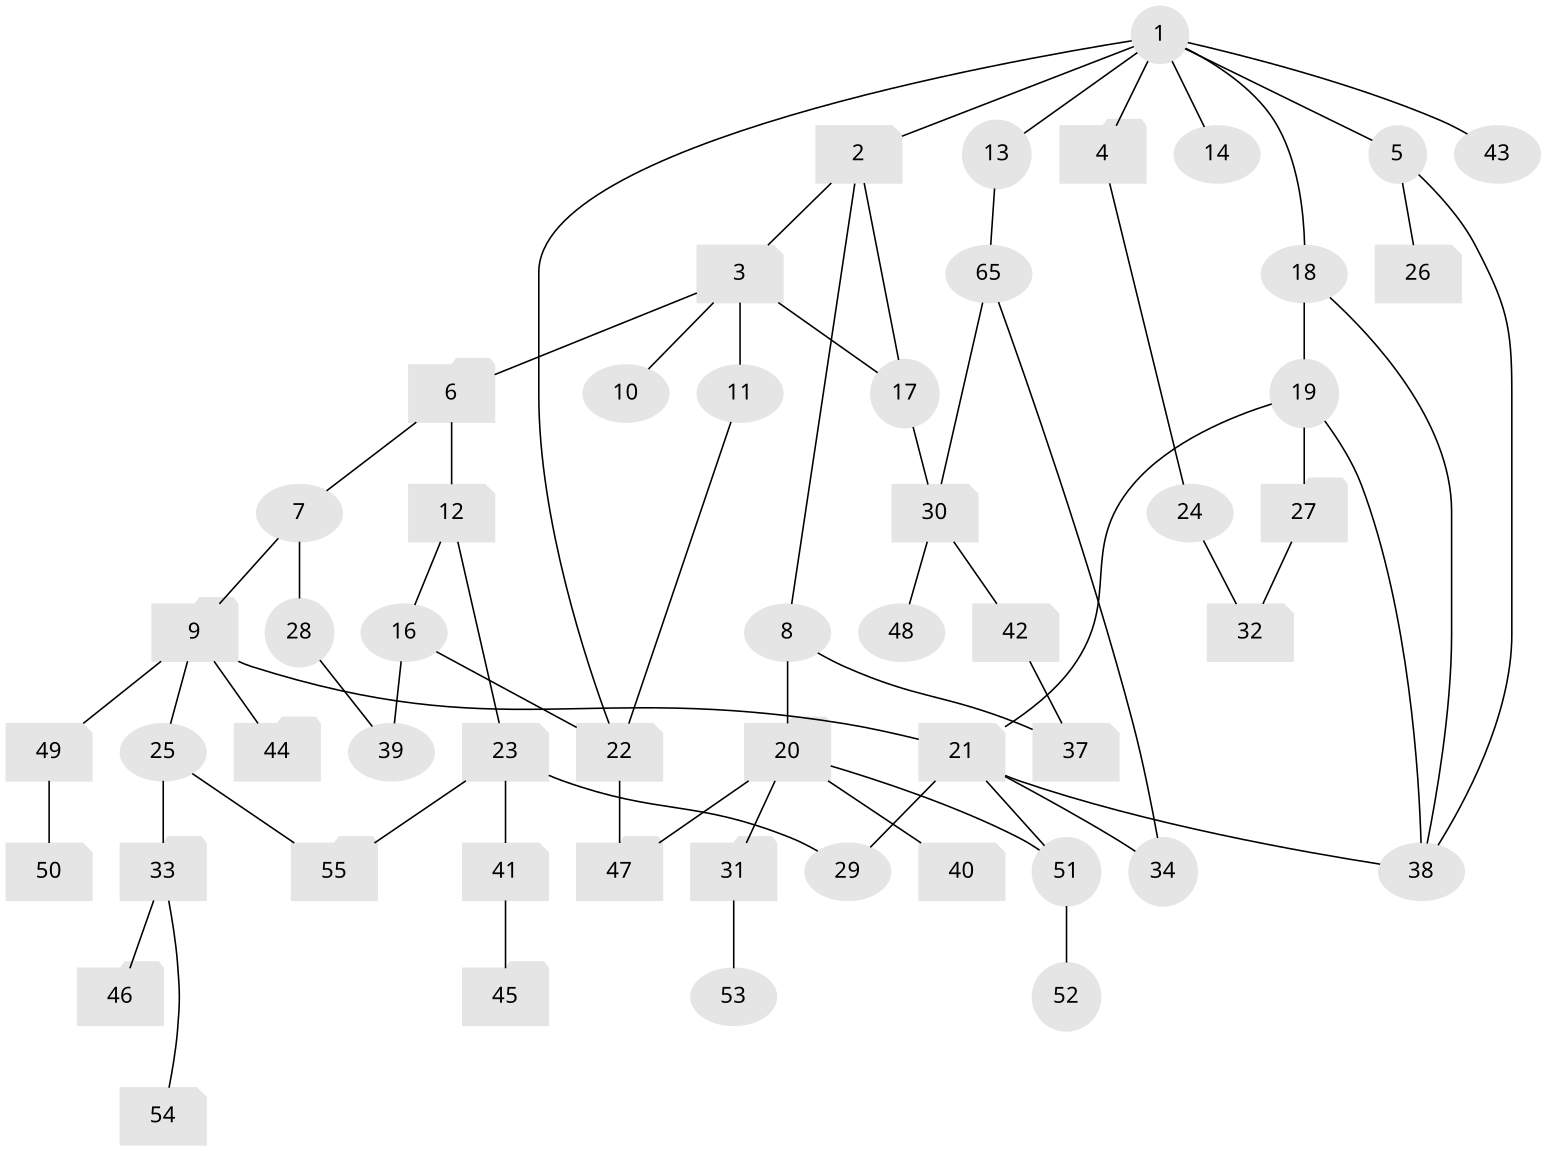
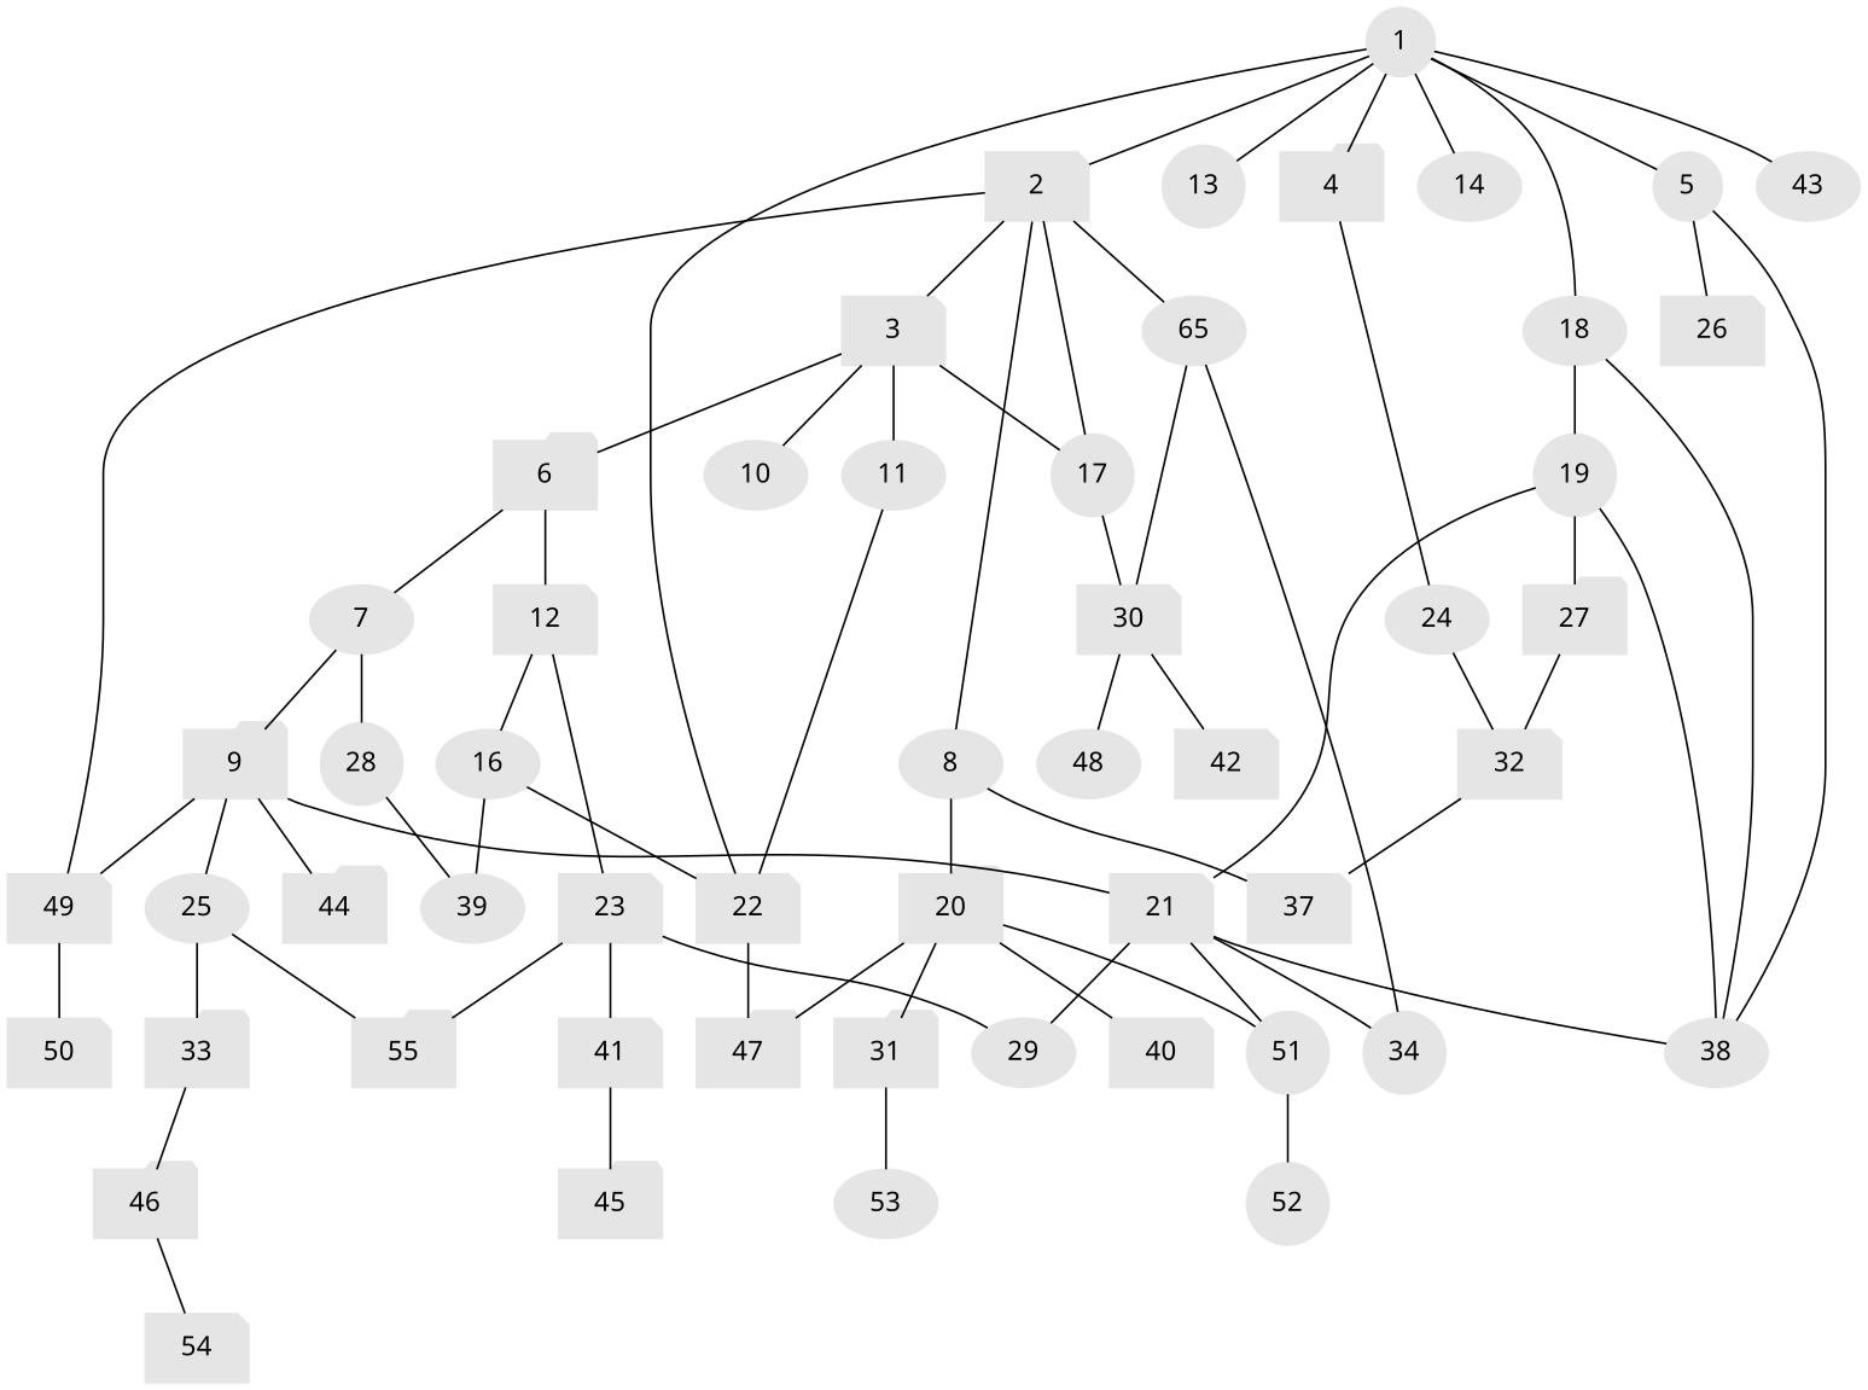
  graph {
    fontname="Noto Sans"
    node [color=gray90 fontname="Noto Sans" shape=note style=filled]
    edge [fontname="Noto Sans"]
    1 [shape=circle]
    2
    4 [shape=folder]
    5 [shape=circle]
    13 [shape=circle]
    14 [shape=ellipse]
    18 [shape=ellipse]
    22
    43 [shape=ellipse]
    3
    8 [shape=ellipse]
    17 [shape=circle]
    49
    24 [shape=ellipse]
    26
    38 [shape=ellipse]
    n17 [label=65 shape=ellipse]
    19 [shape=circle]
    47 [shape=folder]
    6 [shape=folder]
    10 [shape=ellipse]
    11 [shape=ellipse]
    20 [shape=folder]
    37
    30
    50
    7 [shape=ellipse]
    12
    32
    9 [shape=folder]
    28 [shape=circle]
    16 [shape=ellipse]
    23
    21
    25 [shape=ellipse]
    44 [shape=folder]
    39 [shape=ellipse]
    31 [shape=folder]
    40
    51 [shape=circle]
    34 [shape=circle]
    29 [shape=ellipse]
    n43 [label=55 shape=folder]
    33 [shape=folder]
    41
    42
    48 [shape=ellipse]
    27 [shape=folder]
    53 [shape=ellipse]
    52 [shape=circle]
    45 [shape=folder]
    46 [shape=folder]
    54
    1 -- 2
    1 -- 4
    1 -- 5
    1 -- 13
    1 -- 14
    1 -- 18
    1 -- 22
    1 -- 43
    2 -- 3
    2 -- 8
    2 -- 17
+   2 -- 49
    4 -- 24
    5 -- 26
    5 -- 38
-   13 -- n17
+   2 -- n17
    18 -- 38
    18 -- 19
    22 -- 47
    3 -- 17
    3 -- 6
    3 -- 10
    3 -- 11
    8 -- 20
    8 -- 37
    17 -- 30
    49 -- 50
    24 -- 32
    n17 -- 30
    n17 -- 34
    19 -- 38
    19 -- 21
    19 -- 27
    6 -- 7
    6 -- 12
    11 -- 22
    20 -- 47
    20 -- 31
    20 -- 40
    20 -- 51
    30 -- 42
    30 -- 48
    7 -- 9
    7 -- 28
    12 -- 16
    12 -- 23
-   42 -- 37
+   32 -- 37
    9 -- 49
    9 -- 21
    9 -- 25
    9 -- 44
    28 -- 39
    16 -- 22
    16 -- 39
    23 -- 29
    23 -- n43
    23 -- 41
    21 -- 38
    21 -- 51
    21 -- 34
    21 -- 29
    25 -- n43
    25 -- 33
    31 -- 53
    51 -- 52
    33 -- 46
    41 -- 45
    27 -- 32
-   33 -- 54
+   46 -- 54
  }
